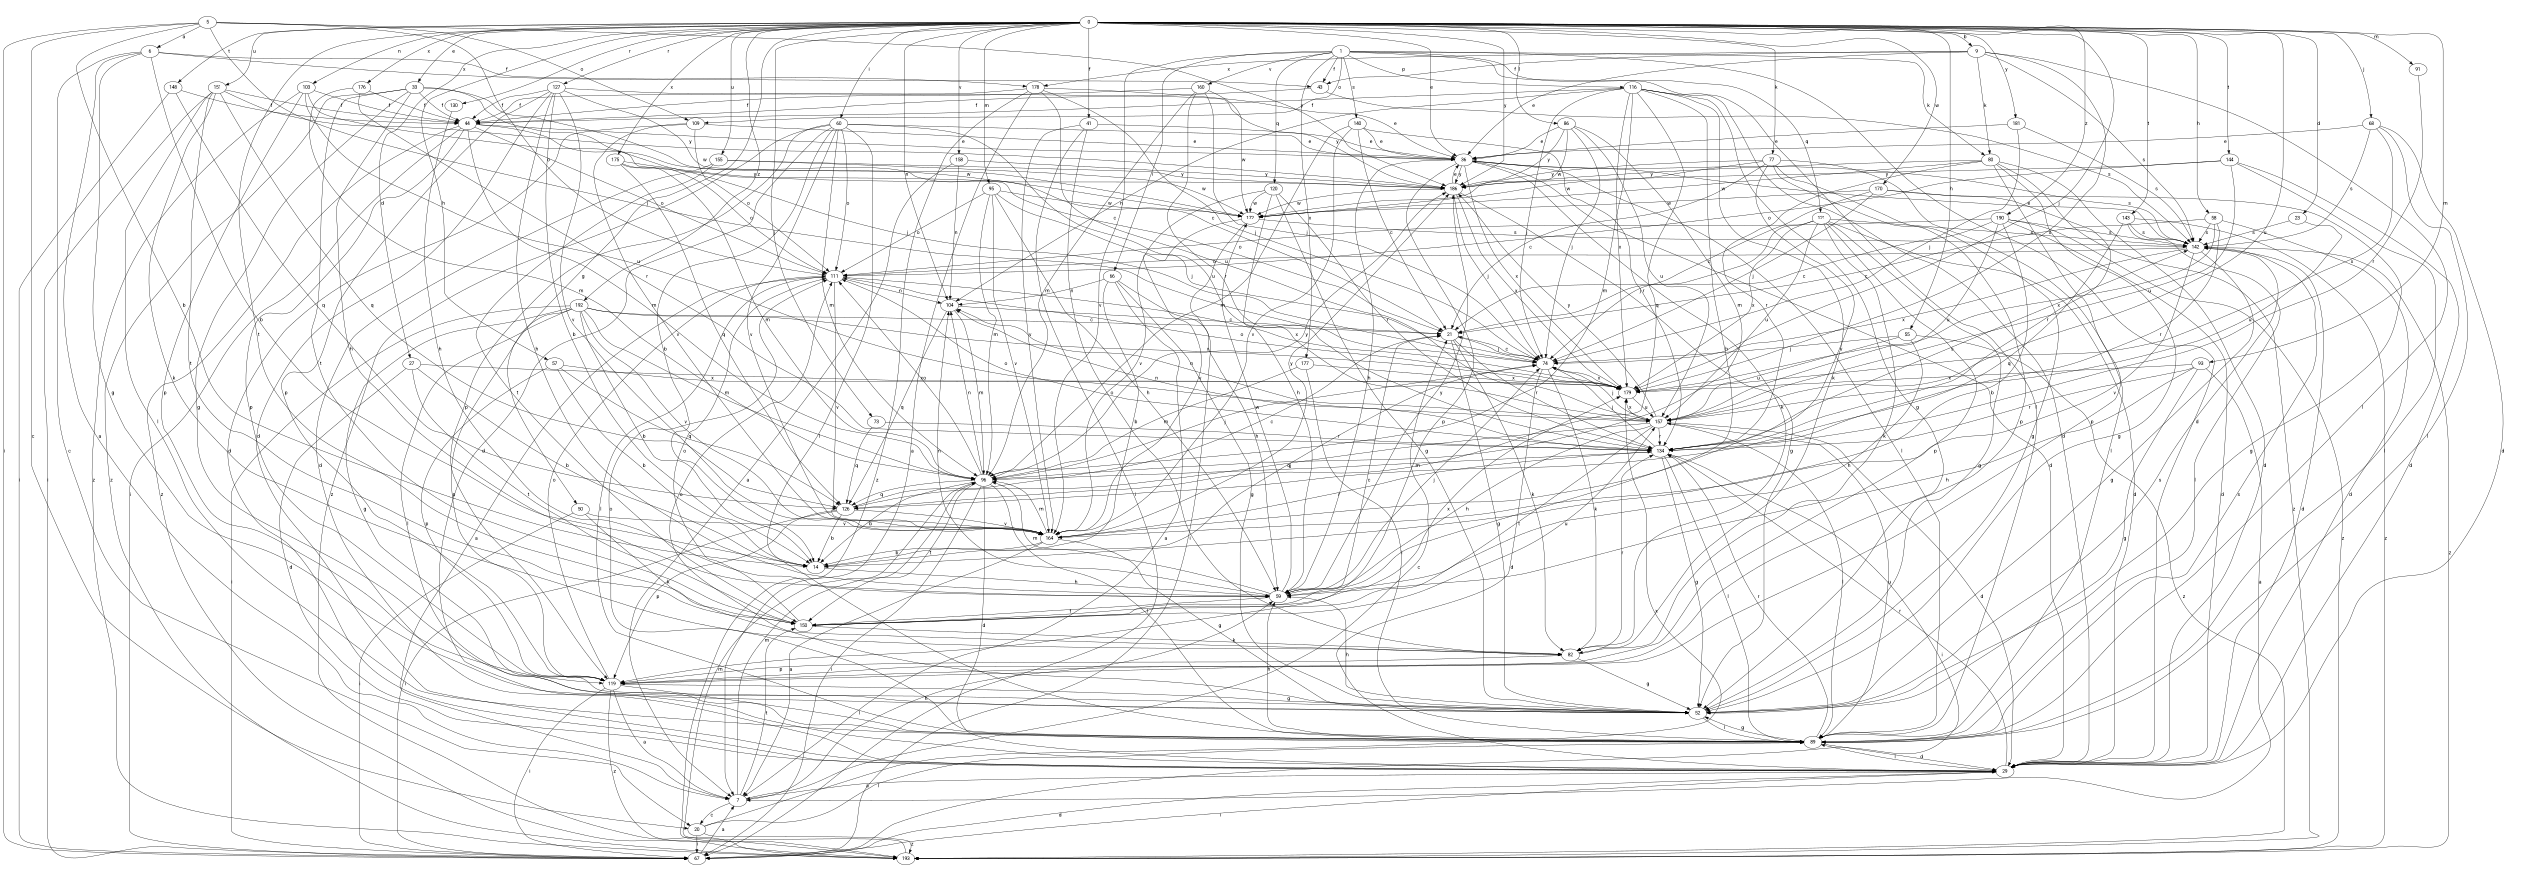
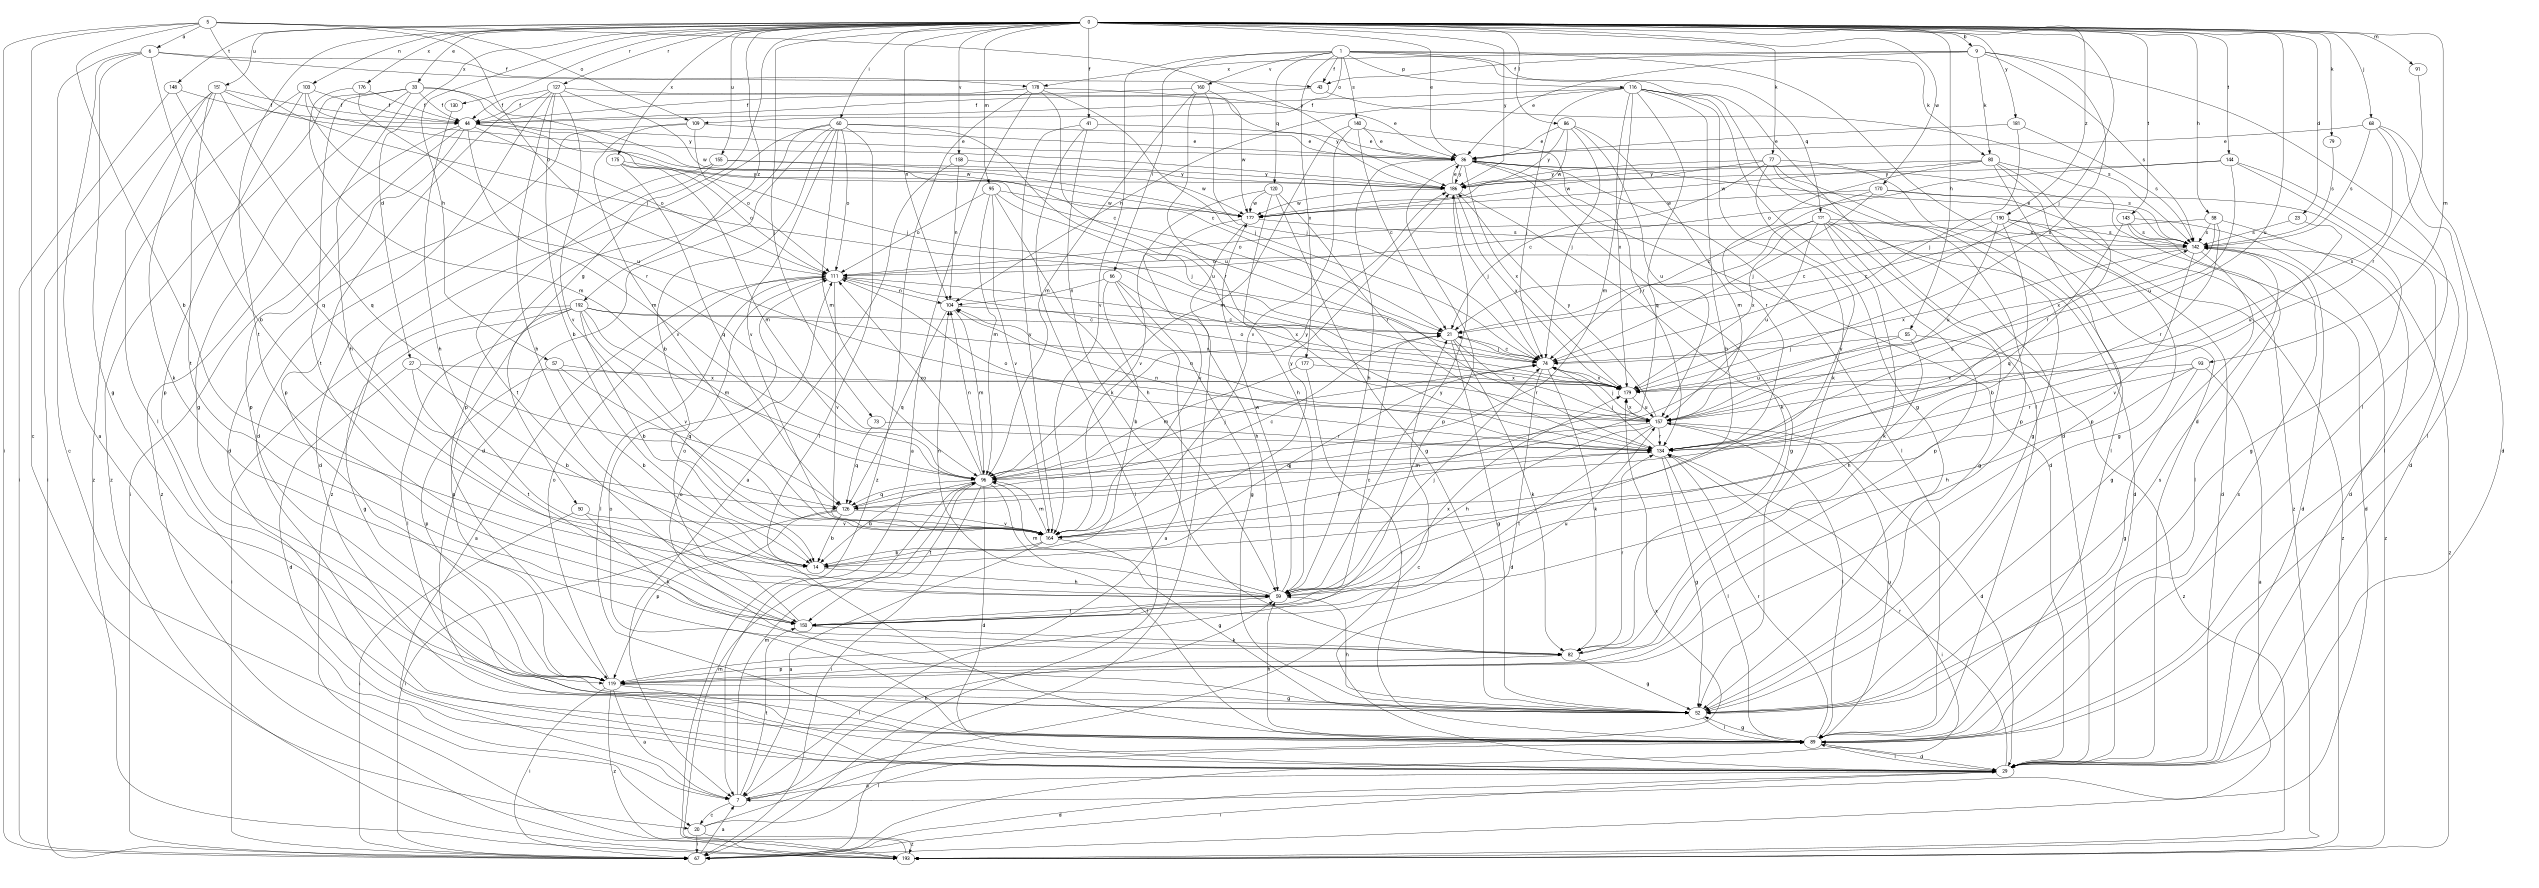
  strict digraph {
    fontname=Roboto
    node [fontname=Roboto]
    edge [fontname=Roboto]
    0
    9
    23
    27
    33
    36
    41
    50
    55
    57
    58
    60
    68
    73
    74
    77
+   79
    86
    91
    93
    95
    103
    104
    127
    130
    143
    144
    148
    150
    151
    155
    157
    158
    170
    175
    176
    181
    186
    190
    192
    43
    80
    89
    178
    142
    179
    29
    14
    52
    21
    59
    193
    44
    82
    119
    164
    67
    126
    134
    111
    96
    172
    7
    1
    66
    109
    116
    120
    121
    140
    160
    177
    5
    6
    20
    0 -> 9 [label=b]
    0 -> 23 [label=d]
    0 -> 27 [label=d]
    0 -> 33 [label=e]
    0 -> 36 [label=e]
    0 -> 41 [label=f]
    0 -> 50 [label=g]
    0 -> 55 [label=h]
    0 -> 57 [label=h]
    0 -> 58 [label=h]
    0 -> 60 [label=i]
    0 -> 68 [label=j]
    0 -> 73 [label=j]
    0 -> 74 [label=j]
    0 -> 77 [label=k]
+   0 -> 79 [label=k]
    0 -> 86 [label=l]
    0 -> 91 [label=m]
    0 -> 93 [label=m]
    0 -> 95 [label=m]
    0 -> 103 [label=n]
    0 -> 104 [label=n]
    0 -> 127 [label=r]
    0 -> 130 [label=r]
    0 -> 143 [label=t]
    0 -> 144 [label=t]
    0 -> 148 [label=t]
    0 -> 150 [label=t]
    0 -> 151 [label=u]
    0 -> 155 [label=u]
    0 -> 157 [label=u]
    0 -> 158 [label=v]
    0 -> 170 [label=w]
    0 -> 175 [label=x]
    0 -> 176 [label=x]
    0 -> 181 [label=y]
    0 -> 186 [label=y]
    0 -> 190 [label=z]
    0 -> 192 [label=z]
    9 -> 36 [label=e]
    9 -> 43 [label=f]
    9 -> 80 [label=k]
    9 -> 89 [label=l]
    9 -> 178 [label=x]
    9 -> 142 [label=s]
    9 -> 179 [label=x]
    23 -> 157 [label=u]
    23 -> 142 [label=s]
    27 -> 150 [label=t]
    27 -> 179 [label=x]
    27 -> 29 [label=d]
    27 -> 14 [label=b]
    33 -> 74 [label=j]
    33 -> 150 [label=t]
    33 -> 52 [label=g]
    33 -> 21 [label=c]
    33 -> 59 [label=h]
    33 -> 193 [label=z]
    33 -> 44 [label=f]
    36 -> 186 [label=y]
    36 -> 89 [label=l]
    36 -> 142 [label=s]
    36 -> 179 [label=x]
    36 -> 29 [label=d]
    36 -> 59 [label=h]
    36 -> 82 [label=k]
    36 -> 119 [label=p]
    41 -> 36 [label=e]
-   41 -> 82 [label=o]
+   41 -> 82 [label=k]
    41 -> 164 [label=v]
    41 -> 67 [label=i]
    50 -> 82 [label=k]
    50 -> 164 [label=v]
    50 -> 67 [label=i]
    55 -> 74 [label=j]
    55 -> 157 [label=u]
    55 -> 59 [label=h]
    55 -> 193 [label=z]
    57 -> 179 [label=x]
    57 -> 14 [label=b]
    57 -> 119 [label=p]
    57 -> 126 [label=q]
    58 -> 142 [label=s]
    58 -> 179 [label=x]
    58 -> 29 [label=d]
    58 -> 21 [label=c]
    58 -> 134 [label=r]
    60 -> 36 [label=e]
    60 -> 157 [label=u]
    60 -> 89 [label=l]
    60 -> 29 [label=d]
    60 -> 14 [label=b]
    60 -> 193 [label=z]
    60 -> 119 [label=p]
    60 -> 164 [label=v]
    60 -> 111 [label=o]
    60 -> 96 [label=m]
    68 -> 36 [label=e]
    68 -> 89 [label=l]
    68 -> 142 [label=s]
    68 -> 179 [label=x]
    68 -> 29 [label=d]
    73 -> 126 [label=q]
    73 -> 134 [label=r]
    74 -> 179 [label=x]
    74 -> 29 [label=d]
    74 -> 21 [label=c]
    74 -> 82 [label=k]
    77 -> 186 [label=y]
    77 -> 89 [label=l]
    77 -> 52 [label=g]
    77 -> 21 [label=c]
    77 -> 119 [label=p]
    77 -> 164 [label=v]
    77 -> 172 [label=w]
+   79 -> 142 [label=s]
    86 -> 36 [label=e]
    86 -> 74 [label=j]
    86 -> 157 [label=u]
    86 -> 186 [label=y]
    86 -> 96 [label=m]
    86 -> 172 [label=w]
    91 -> 134 [label=r]
    93 -> 179 [label=x]
    93 -> 52 [label=g]
    93 -> 59 [label=h]
    93 -> 134 [label=r]
    93 -> 7 [label=a]
    95 -> 74 [label=j]
    95 -> 59 [label=h]
    95 -> 164 [label=v]
    95 -> 111 [label=o]
    95 -> 96 [label=m]
    95 -> 172 [label=w]
    103 -> 157 [label=u]
    103 -> 21 [label=c]
    103 -> 193 [label=z]
    103 -> 44 [label=f]
    103 -> 119 [label=p]
    104 -> 21 [label=c]
    104 -> 126 [label=q]
    104 -> 96 [label=m]
    127 -> 186 [label=y]
    127 -> 29 [label=d]
    127 -> 14 [label=b]
    127 -> 59 [label=h]
    127 -> 44 [label=f]
    127 -> 119 [label=p]
    127 -> 164 [label=v]
    127 -> 172 [label=w]
    130 -> 59 [label=h]
    143 -> 89 [label=l]
    143 -> 142 [label=s]
    143 -> 193 [label=z]
    143 -> 126 [label=q]
    144 -> 157 [label=u]
    144 -> 186 [label=y]
    144 -> 89 [label=l]
    144 -> 29 [label=d]
    144 -> 111 [label=o]
    148 -> 44 [label=f]
    148 -> 67 [label=i]
    148 -> 126 [label=q]
    150 -> 157 [label=u]
    150 -> 179 [label=x]
    150 -> 21 [label=c]
    150 -> 82 [label=k]
    150 -> 111 [label=o]
    151 -> 150 [label=t]
    151 -> 186 [label=y]
    151 -> 89 [label=l]
    151 -> 44 [label=f]
    151 -> 82 [label=k]
    151 -> 67 [label=i]
    151 -> 126 [label=q]
    155 -> 150 [label=t]
    155 -> 186 [label=y]
    155 -> 29 [label=d]
    155 -> 172 [label=w]
    157 -> 74 [label=j]
    157 -> 104 [label=n]
    157 -> 150 [label=t]
    157 -> 186 [label=y]
    157 -> 89 [label=l]
    157 -> 179 [label=x]
    157 -> 29 [label=d]
    157 -> 59 [label=h]
    157 -> 126 [label=q]
    157 -> 134 [label=r]
    158 -> 104 [label=n]
    158 -> 186 [label=y]
    158 -> 7 [label=a]
    170 -> 74 [label=j]
    170 -> 52 [label=g]
    170 -> 21 [label=c]
    170 -> 134 [label=r]
    170 -> 172 [label=w]
    175 -> 186 [label=y]
    175 -> 126 [label=q]
    175 -> 111 [label=o]
    175 -> 96 [label=m]
    176 -> 44 [label=f]
    176 -> 134 [label=r]
    176 -> 96 [label=m]
    181 -> 36 [label=e]
    181 -> 74 [label=j]
    181 -> 142 [label=s]
    186 -> 36 [label=e]
    186 -> 74 [label=j]
    186 -> 179 [label=x]
    186 -> 52 [label=g]
    186 -> 172 [label=w]
    190 -> 157 [label=u]
    190 -> 142 [label=s]
    190 -> 29 [label=d]
    190 -> 14 [label=b]
    190 -> 21 [label=c]
    190 -> 193 [label=z]
    190 -> 111 [label=o]
    192 -> 89 [label=l]
    192 -> 179 [label=x]
    192 -> 14 [label=b]
    192 -> 52 [label=g]
    192 -> 21 [label=c]
    192 -> 119 [label=p]
    192 -> 164 [label=v]
    192 -> 67 [label=i]
    192 -> 96 [label=m]
    43 -> 142 [label=s]
    43 -> 44 [label=f]
    80 -> 186 [label=y]
-   80 -> 29 [label=d]
+   80 -> 67 [label=d]
    80 -> 52 [label=g]
    80 -> 193 [label=z]
    80 -> 119 [label=p]
    80 -> 134 [label=r]
    80 -> 172 [label=w]
    89 -> 157 [label=u]
    89 -> 142 [label=s]
    89 -> 29 [label=d]
    89 -> 52 [label=g]
    89 -> 59 [label=h]
    89 -> 134 [label=r]
    89 -> 111 [label=o]
    178 -> 36 [label=e]
    178 -> 74 [label=j]
    178 -> 157 [label=u]
    178 -> 193 [label=z]
    178 -> 44 [label=f]
    178 -> 7 [label=a]
    142 -> 36 [label=e]
    142 -> 179 [label=x]
    142 -> 29 [label=d]
    142 -> 52 [label=g]
    142 -> 193 [label=z]
    142 -> 164 [label=v]
    142 -> 111 [label=o]
    179 -> 157 [label=u]
    179 -> 111 [label=o]
    29 -> 89 [label=l]
    29 -> 67 [label=i]
    29 -> 134 [label=r]
    29 -> 7 [label=a]
    14 -> 74 [label=j]
    14 -> 59 [label=h]
    52 -> 89 [label=l]
    52 -> 142 [label=s]
    52 -> 59 [label=h]
    52 -> 111 [label=o]
    21 -> 74 [label=j]
    21 -> 52 [label=g]
    21 -> 82 [label=k]
    21 -> 134 [label=r]
    59 -> 74 [label=j]
    59 -> 104 [label=n]
    59 -> 150 [label=t]
    59 -> 186 [label=y]
    59 -> 96 [label=m]
    59 -> 172 [label=w]
    193 -> 96 [label=m]
    44 -> 36 [label=e]
    44 -> 193 [label=z]
    44 -> 119 [label=p]
    44 -> 67 [label=i]
    44 -> 111 [label=o]
    44 -> 96 [label=m]
    44 -> 172 [label=w]
    82 -> 52 [label=g]
    82 -> 119 [label=p]
    82 -> 134 [label=r]
    119 -> 89 [label=l]
    119 -> 52 [label=g]
    119 -> 193 [label=z]
    119 -> 67 [label=i]
    119 -> 111 [label=o]
    119 -> 7 [label=a]
    164 -> 186 [label=y]
    164 -> 14 [label=b]
    164 -> 52 [label=g]
    164 -> 134 [label=r]
    164 -> 96 [label=m]
    164 -> 7 [label=a]
    67 -> 29 [label=d]
    67 -> 7 [label=a]
    126 -> 14 [label=b]
    126 -> 21 [label=c]
    126 -> 119 [label=p]
    126 -> 164 [label=v]
    126 -> 67 [label=i]
    134 -> 74 [label=j]
    134 -> 104 [label=n]
    134 -> 89 [label=l]
    134 -> 142 [label=s]
    134 -> 52 [label=g]
    134 -> 67 [label=i]
    134 -> 111 [label=o]
    134 -> 96 [label=m]
    111 -> 104 [label=n]
    111 -> 89 [label=l]
    111 -> 179 [label=x]
    111 -> 164 [label=v]
    111 -> 7 [label=a]
    96 -> 74 [label=j]
    96 -> 104 [label=n]
    96 -> 150 [label=t]
    96 -> 186 [label=y]
    96 -> 89 [label=l]
    96 -> 29 [label=d]
    96 -> 14 [label=b]
    96 -> 67 [label=i]
    96 -> 126 [label=q]
    96 -> 111 [label=o]
    172 -> 142 [label=s]
    172 -> 164 [label=v]
    172 -> 67 [label=i]
    7 -> 150 [label=t]
    7 -> 21 [label=c]
    7 -> 59 [label=h]
    7 -> 96 [label=m]
    7 -> 20 [label=c]
    1 -> 43 [label=f]
    1 -> 80 [label=k]
    1 -> 89 [label=l]
    1 -> 29 [label=d]
    1 -> 164 [label=v]
    1 -> 66 [label=i]
    1 -> 109 [label=o]
    1 -> 116 [label=p]
    1 -> 120 [label=q]
    1 -> 121 [label=q]
    1 -> 140 [label=s]
    1 -> 160 [label=v]
    1 -> 177 [label=x]
    66 -> 104 [label=n]
    66 -> 14 [label=b]
    66 -> 52 [label=g]
    66 -> 59 [label=h]
    66 -> 7 [label=a]
    109 -> 36 [label=e]
    109 -> 29 [label=d]
    109 -> 164 [label=v]
    109 -> 111 [label=o]
    116 -> 74 [label=j]
    116 -> 104 [label=n]
    116 -> 179 [label=x]
    116 -> 29 [label=d]
    116 -> 52 [label=g]
    116 -> 59 [label=h]
    116 -> 44 [label=f]
    116 -> 82 [label=k]
    116 -> 126 [label=q]
    116 -> 96 [label=m]
    120 -> 52 [label=g]
    120 -> 59 [label=h]
    120 -> 164 [label=v]
    120 -> 134 [label=r]
    120 -> 172 [label=w]
    121 -> 74 [label=j]
    121 -> 157 [label=u]
    121 -> 142 [label=s]
    121 -> 179 [label=x]
    121 -> 29 [label=d]
    121 -> 52 [label=g]
    121 -> 82 [label=k]
    121 -> 119 [label=p]
    140 -> 36 [label=e]
    140 -> 21 [label=c]
    140 -> 164 [label=v]
    140 -> 134 [label=r]
    140 -> 96 [label=m]
    160 -> 74 [label=j]
    160 -> 44 [label=f]
    160 -> 134 [label=r]
    160 -> 96 [label=m]
    160 -> 172 [label=w]
    177 -> 89 [label=l]
    177 -> 179 [label=x]
    177 -> 96 [label=m]
    5 -> 74 [label=j]
    5 -> 186 [label=y]
    5 -> 14 [label=b]
    5 -> 67 [label=i]
    5 -> 111 [label=o]
    5 -> 109 [label=o]
    5 -> 6 [label=a]
    5 -> 20 [label=c]
    6 -> 43 [label=f]
    6 -> 178 [label=x]
    6 -> 14 [label=b]
    6 -> 52 [label=g]
    6 -> 7 [label=a]
    6 -> 20 [label=c]
    20 -> 89 [label=l]
    20 -> 179 [label=x]
    20 -> 193 [label=z]
    20 -> 67 [label=i]
  }
